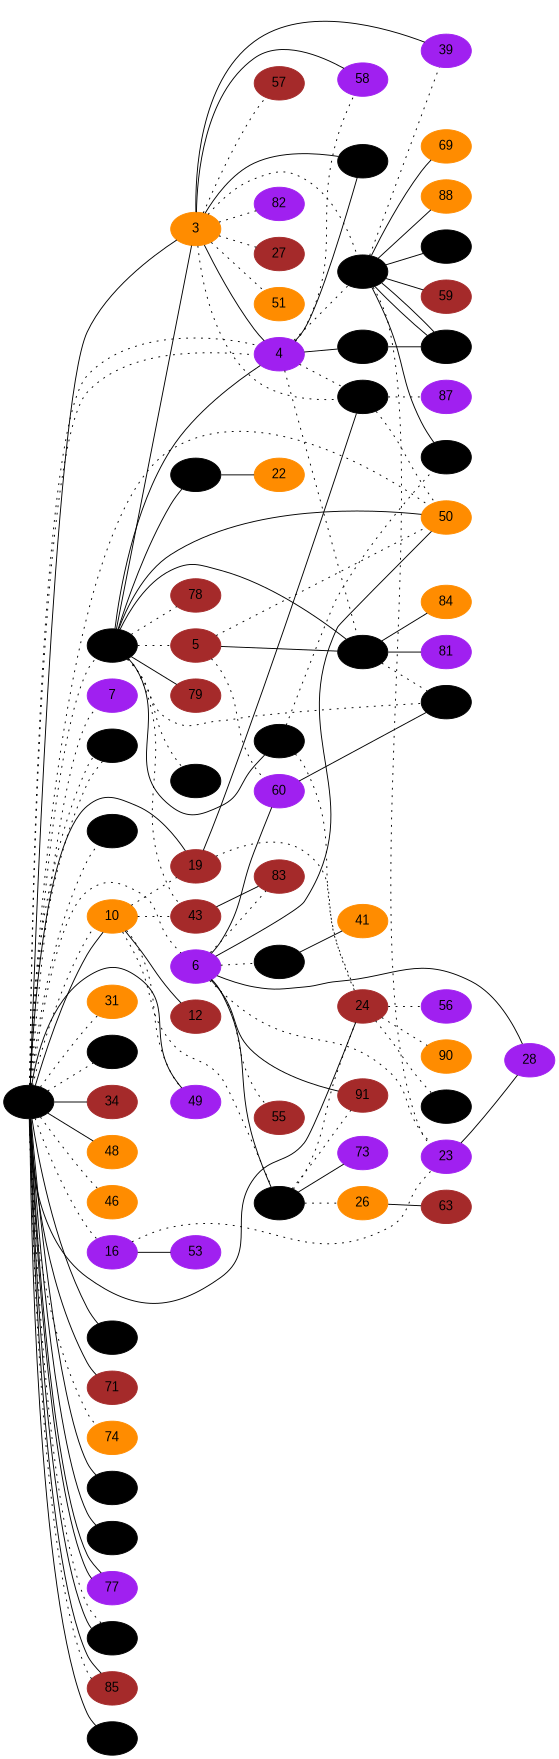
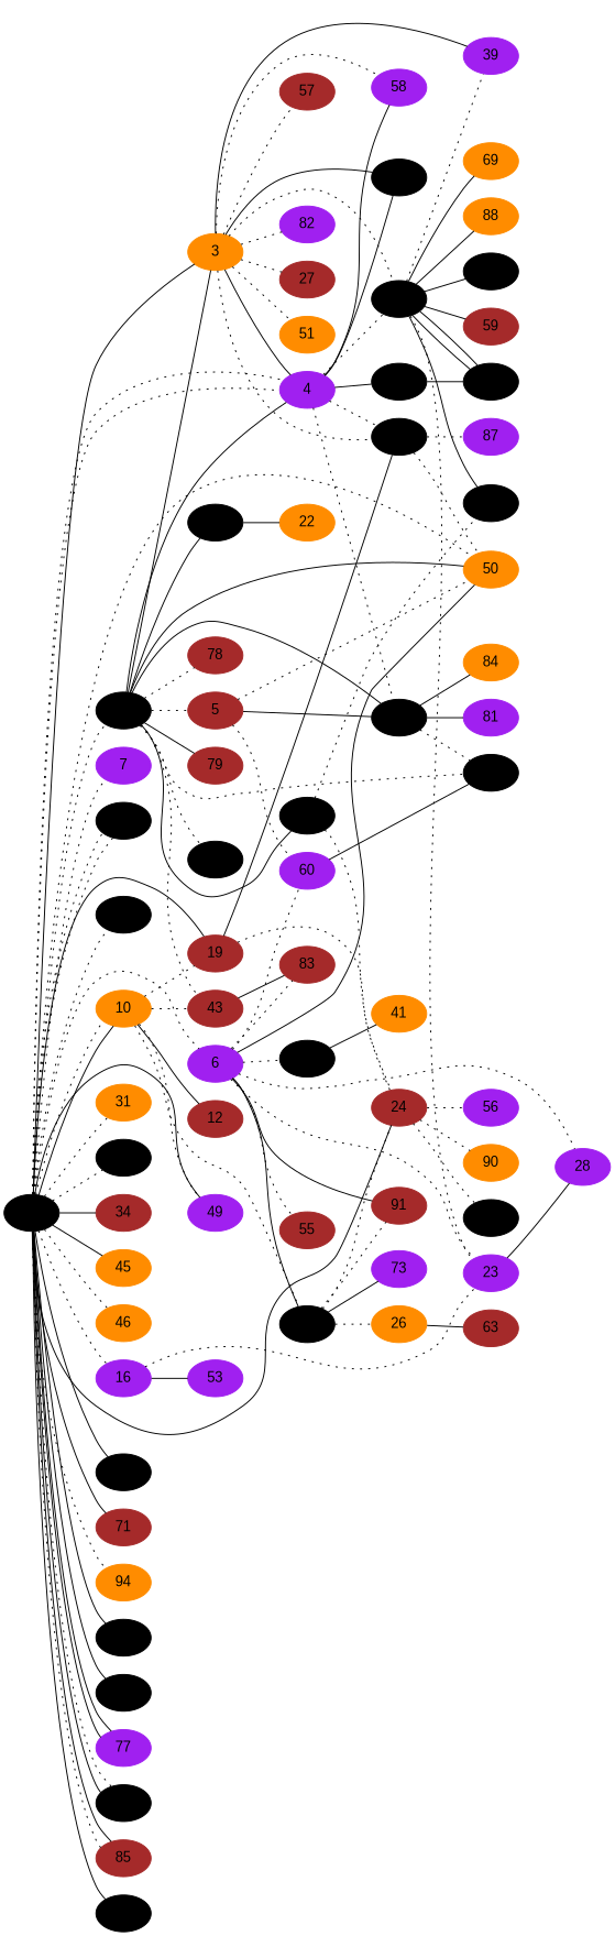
  graph {
    fontname="Liberation Sans"
    rankdir=LR
    node [color=black fontname="Liberation Sans" style=filled]
    edge [fontname="Liberation Sans" style=dotted]
    1 [super="+52"]
    2 [super="+67"]
    3 [color=darkorange super="+66"]
    4 [color=purple super="+9"]
    6 [color=purple super="+41"]
    7 [color=purple super="+54"]
    8
    10 [color=darkorange super="+38"]
    14
    16 [color=purple super="+37"]
    19 [color=brown]
    24 [color=brown super="+92"]
    31 [color=darkorange]
    32
    34 [color=brown]
-   45 [color=darkorange label=48]
+   45 [color=darkorange]
    46 [color=darkorange]
    49 [color=purple super="+64"]
    50 [color=darkorange]
    62
    71 [color=brown]
-   74 [color=darkorange]
+   74 [color=darkorange label=94]
    75
    76
    77 [color=purple]
    80
    85 [color=brown]
    93
    5 [color=brown]
    17 [super="+65"]
    18
    21 [super="+70"]
    42
    43 [color=brown super="+68"]
    72
    78 [color=brown]
    79 [color=brown]
    20 [super="+48"]
    25 [super="+44"]
    27 [color=brown]
    39 [color=purple]
    51 [color=darkorange]
    57 [color=brown]
    58 [color=purple]
    61
    82 [color=purple]
    30
    60 [color=purple]
    11 [super="+15"]
    13
    23 [color=purple super="+36"]
    28 [color=purple]
    55 [color=brown]
    83 [color=brown]
    91 [color=brown]
    12 [color=brown]
    53 [color=purple]
    29
    56 [color=purple]
    90 [color=darkorange]
    81 [color=purple]
    84 [color=darkorange]
    22 [color=darkorange super="+86"]
    40
    33
    35
    59 [color=brown]
    69 [color=darkorange]
    88 [color=darkorange]
    87 [color=purple]
    26 [color=darkorange]
    73 [color=purple]
    n73 [color=darkorange label=41]
    63 [color=brown]
    1 -- 2
    1 -- 3 [style=solid]
    1 -- 4
    1 -- 4
    1 -- 6
    1 -- 7
    1 -- 8
    1 -- 8
    1 -- 10 [style=solid]
    1 -- 10
    1 -- 14
    1 -- 16
    1 -- 19 [style=solid]
    1 -- 24 [style=solid]
    1 -- 31
    1 -- 32
    1 -- 34 [style=solid]
    1 -- 45 [style=solid]
    1 -- 46
    1 -- 49 [style=solid]
    1 -- 50
    1 -- 62 [style=solid]
    1 -- 71 [style=solid]
    1 -- 74
    1 -- 75 [style=solid]
    1 -- 76 [style=solid]
    1 -- 77 [style=solid]
    1 -- 77 [style=solid]
    1 -- 80 [style=solid]
    1 -- 80
    1 -- 85
    1 -- 85 [style=solid]
    1 -- 93 [style=solid]
    2 -- 3 [style=solid]
    2 -- 4 [style=solid weight=2]
    2 -- 50 [style=solid]
    2 -- 5 [weight=2]
    2 -- 17 [style=solid]
    2 -- 18 [style=solid]
    2 -- 21 [style=solid]
    2 -- 42
    2 -- 43
    2 -- 72
    2 -- 78
    2 -- 79 [style=solid]
    3 -- 4 [style=solid]
    3 -- 20
    3 -- 25
    3 -- 27
    3 -- 39 [style=solid]
    3 -- 51
    3 -- 57
-   3 -- 58 [style=solid]
+   3 -- 58
    3 -- 61 [style=solid]
    3 -- 82
    4 -- 17
    4 -- 20
    4 -- 25
-   4 -- 58
+   4 -- 58 [style=solid]
    4 -- 61 [style=solid]
    4 -- 30 [style=solid]
    6 -- 50 [style=solid]
-   6 -- 60 [style=solid]
+   6 -- 60
    6 -- 11 [style=solid]
    6 -- 13
    6 -- 23
-   6 -- 28 [style=solid]
+   6 -- 28
    6 -- 55
    6 -- 83
    6 -- 91 [style=solid]
    10 -- 19
    10 -- 49
    10 -- 43
    10 -- 11
    10 -- 12 [style=solid]
    16 -- 23
    16 -- 53 [style=solid]
    19 -- 24
    19 -- 25 [style=solid]
    24 -- 29
    24 -- 56
    24 -- 90
    5 -- 50
    5 -- 17 [style=solid]
    5 -- 60
    17 -- 72
    17 -- 81 [style=solid]
    17 -- 84 [style=solid]
    18 -- 22 [style=solid]
    21 -- 24
    21 -- 40
    43 -- 83 [style=solid]
    20 -- 39
    20 -- 23
    20 -- 40 [style=solid]
    20 -- 33 [style=solid]
    20 -- 35 [style=solid]
    20 -- 35 [style=solid]
    20 -- 59 [style=solid]
    20 -- 69 [style=solid]
    20 -- 88 [style=solid weight=2]
    25 -- 50
    25 -- 87
    30 -- 35 [style=solid]
    60 -- 72 [style=solid]
    11 -- 24
    11 -- 91
    11 -- 26
    11 -- 73 [style=solid]
    13 -- n73 [style=solid]
    23 -- 28 [style=solid]
    26 -- 63 [style=solid]
  }
